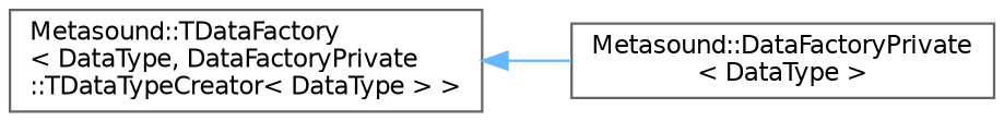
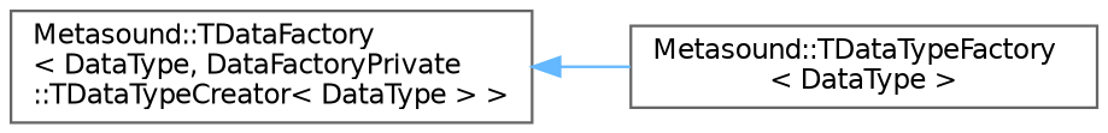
  digraph {
    rankdir=LR
    node [color=grey40 fillcolor=white fontname=Helvetica fontsize=10 shape=box style=filled]
    n1 [height=0.2 label="Metasound::TDataFactory\l\< DataType, DataFactoryPrivate\l::TDataTypeCreator\< DataType \> \>" width=0.4]
-   n2 [height=0.2 label="Metasound::DataFactoryPrivate\l\< DataType \>" width=0.4]
+   n2 [height=0.2 label="Metasound::TDataTypeFactory\l\< DataType \>" width=0.4]
    n1 -> n2 [color=steelblue1 dir=back fontname=Helvetica fontsize=10 labelfontname=Helvetica labelfontsize=10 style=solid]
  }
